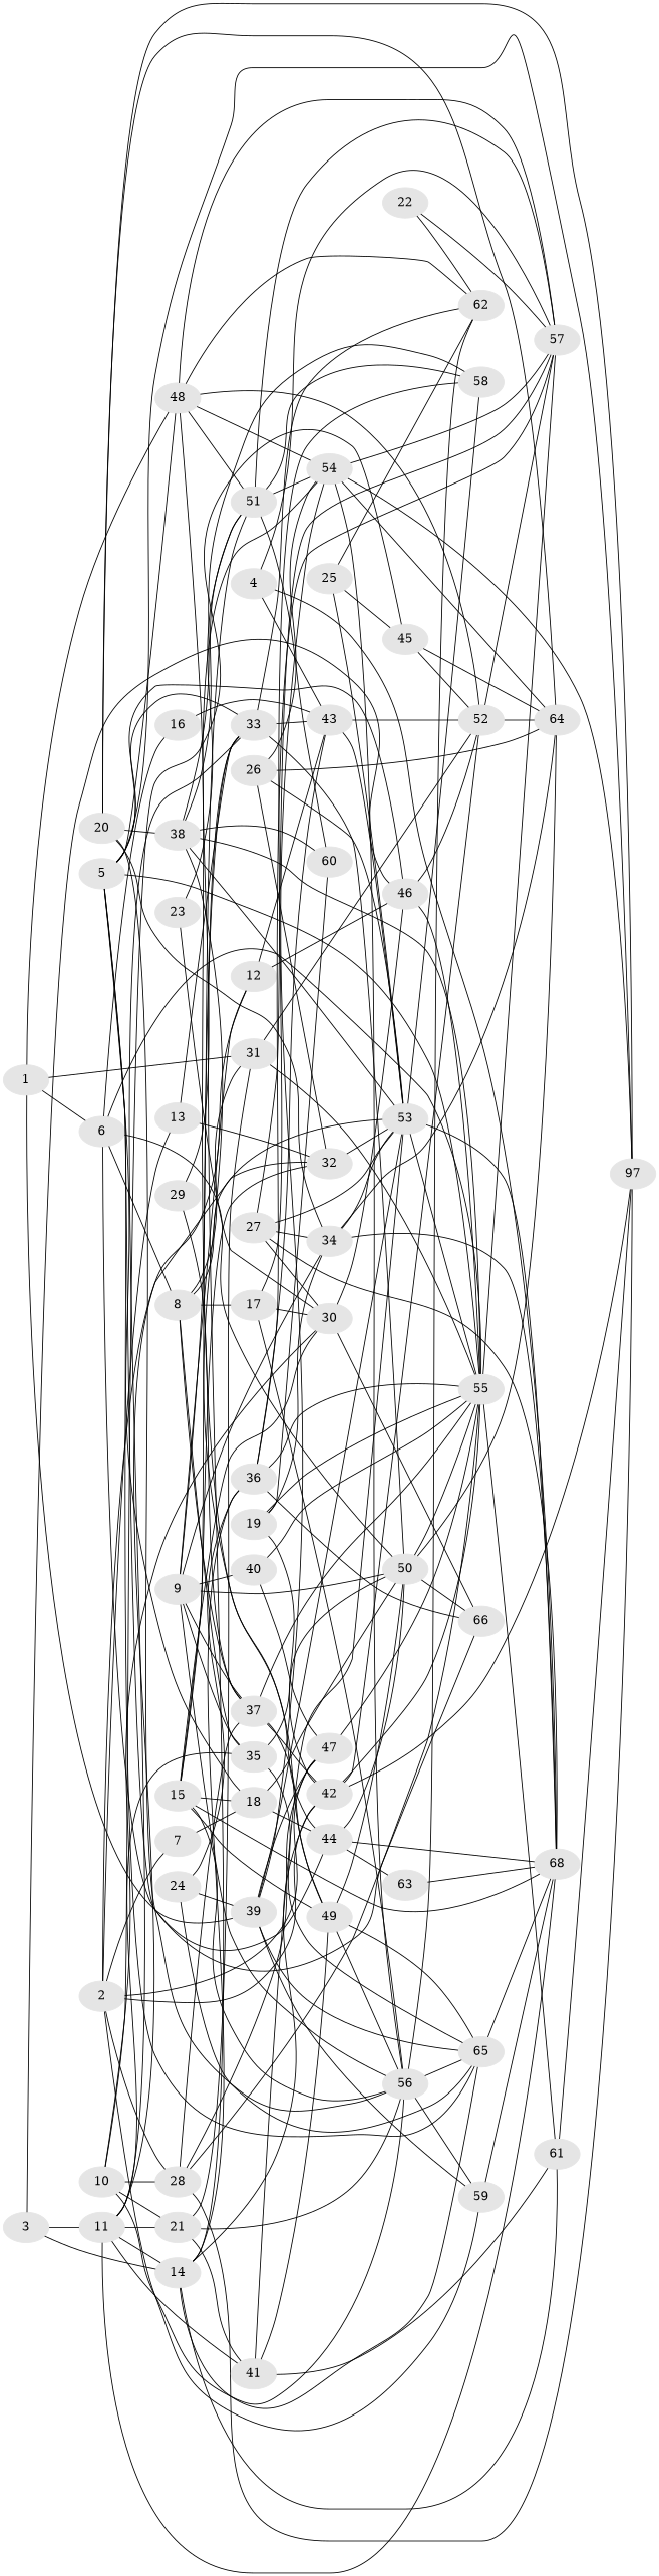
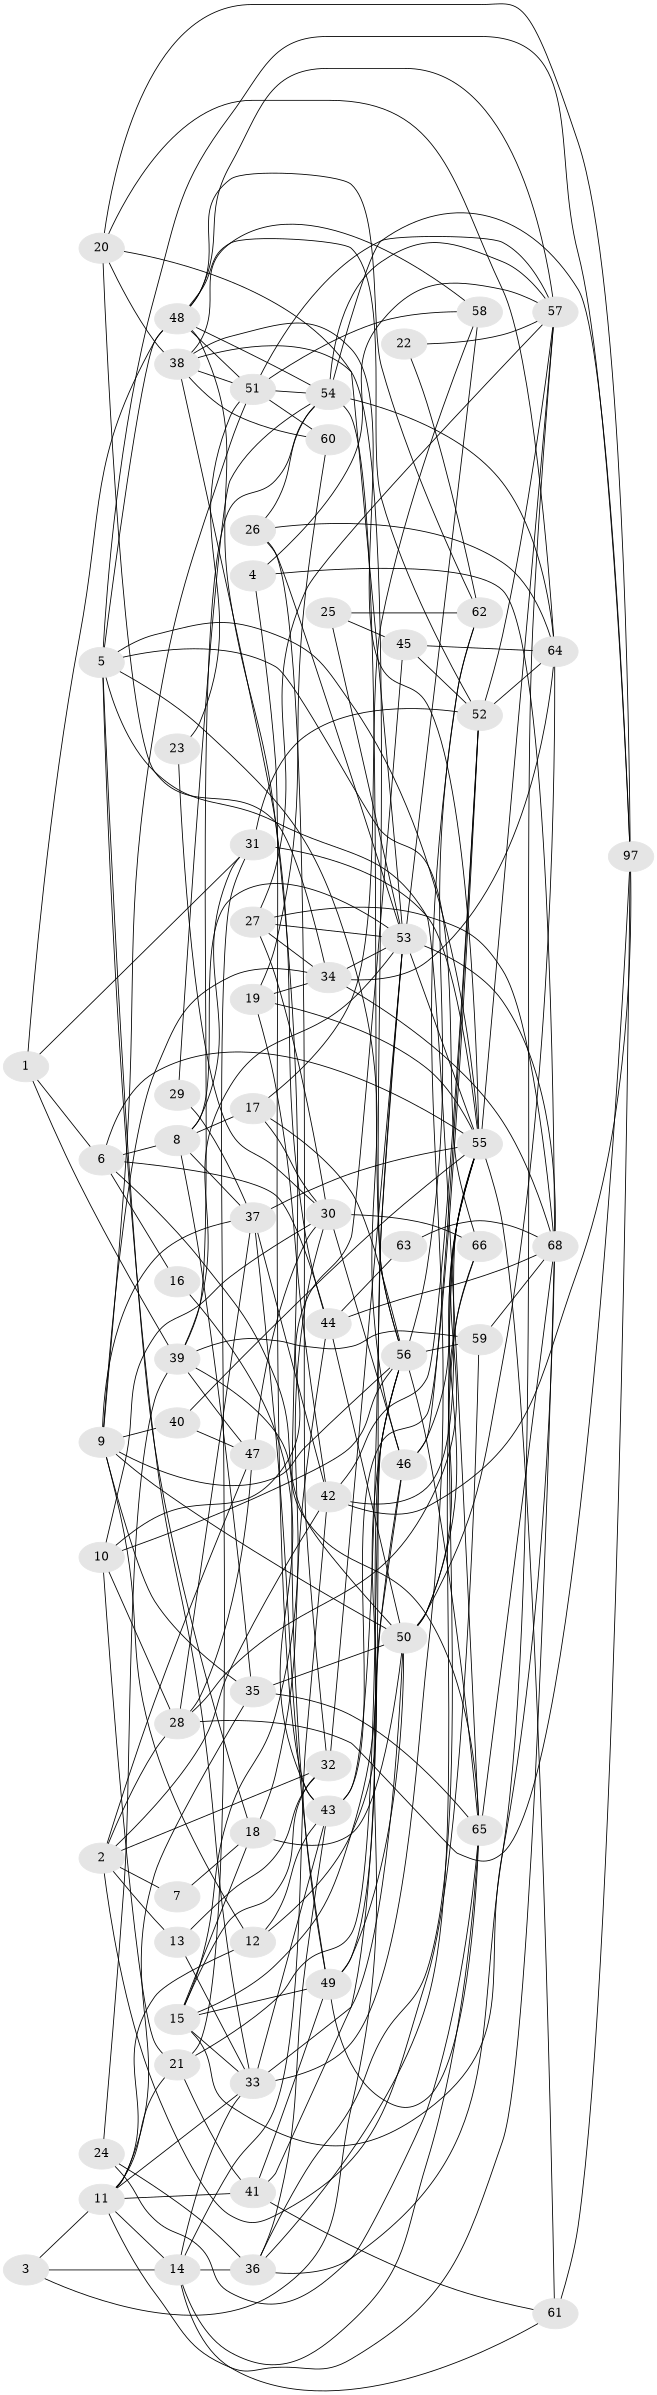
  graph {
    rankdir=LR
    node [color=gray90 style=filled]
    edge [weight=1.0]
    1
    6
    31
    39
    48
    55
    8
    16
    44
    50
    52
    47
    59
    65
    53
    54
    57
    51
    49
    62
    2
    7
    13
    28
    32
    42
    18
    33
    n29 [label=97]
    37
    68
    3
    11
    14
    46
    35
    12
    21
    41
    36
    61
    4
    43
    5
    66
    17
    63
    64
    56
    30
    58
    9
    34
    40
    60
    10
    45
    15
    19
    20
    38
    22
    23
    24
    25
    26
    27
    29
    1 -- 6
    1 -- 31
    1 -- 39
    1 -- 48
    6 -- 55
    6 -- 8
    6 -- 16
    6 -- 44
    6 -- 50
    31 -- 55
    31 -- 52
    39 -- 47
    39 -- 59
    39 -- 65
    39 -- 53
    39 -- 54
    48 -- 52
    48 -- 54
    48 -- 57 [weight=2.0]
    48 -- 51
    48 -- 49
    48 -- 62
    55 -- 57
    55 -- 61
    8 -- 31
    8 -- 53
    8 -- 37
    8 -- 35
    8 -- 17
    16 -- 43
    44 -- 50
    44 -- 68
    44 -- 63
    50 -- 55
    50 -- 66
    50 -- 64
    52 -- 57
    52 -- 64
-   47 -- 55
+   47 -- 30
    59 -- 68
    65 -- 68
    53 -- 55
    53 -- 68
    53 -- 58
    54 -- 57
    54 -- n29
    54 -- 64
    54 -- 56
    51 -- 54
    51 -- 57
    51 -- 58
    51 -- 60
    49 -- 50
    49 -- 65
    49 -- 56
    2 -- 47
    2 -- 59
    2 -- 7
    2 -- 13
    2 -- 28
    2 -- 32
    2 -- 42
    7 -- 18
    13 -- 32
    13 -- 33
    28 -- 55
    28 -- 47
    28 -- n29
    28 -- 37
    32 -- 53
    42 -- 55
    42 -- 52
    42 -- n29
    18 -- 44
    18 -- 50
    33 -- 50
    33 -- 62
    33 -- 43
    37 -- 55
    37 -- 49
    37 -- 42
    3 -- 11
    3 -- 14
    3 -- 46
    11 -- 33
    11 -- 68
    11 -- 14
    11 -- 35
    11 -- 12
    11 -- 21
    11 -- 41
    14 -- 65
    14 -- 42
    14 -- 33
    14 -- 36
    14 -- 61
    46 -- 55
    46 -- 52
    35 -- 50
    35 -- 65
    12 -- 46
    12 -- 43
    21 -- 31
    21 -- 41
    21 -- 56
    41 -- 53
    41 -- 49
    41 -- 61
    36 -- 55
    36 -- 57
    36 -- 43
    36 -- 66
    61 -- n29
    4 -- 57
    4 -- 68
    4 -- 43
    43 -- 52
    43 -- 53
    5 -- 48
    5 -- 55
    5 -- 65
    5 -- 18
    5 -- 33
    5 -- n29
    5 -- 46
    5 -- 66
    17 -- 56
    17 -- 30
    17 -- 58
    63 -- 68
    56 -- 59
    56 -- 65
    56 -- 62
    30 -- 46
    30 -- 66
    9 -- 50
    9 -- 51
    9 -- 37
    9 -- 35
    9 -- 12
    9 -- 56
    9 -- 34
    9 -- 40
    34 -- 53
    34 -- 68
    34 -- 64
    40 -- 55
    40 -- 47
    10 -- 28
    10 -- 21
    10 -- 56
    10 -- 30
    10 -- 45
    45 -- 52
    45 -- 64
    15 -- 49
    15 -- 32
    15 -- 18
    15 -- 33
    15 -- 68
    15 -- 56
    15 -- 30
    19 -- 55
    19 -- 42
    19 -- 34
    19 -- 60
    20 -- n29
    20 -- 64
    20 -- 56
    20 -- 34
    20 -- 38
    38 -- 55
    38 -- 44
    38 -- 53
    38 -- 51
    38 -- 58
    38 -- 60
    22 -- 57
    22 -- 62
    23 -- 51
    23 -- 30
    24 -- 39
    24 -- 65
    24 -- 36
    25 -- 53
    25 -- 62
    25 -- 45
    26 -- 53
    26 -- 54
    26 -- 32
    26 -- 64
    27 -- 53
    27 -- 57
    27 -- 68
    27 -- 30
    27 -- 34
    29 -- 54
    29 -- 37
  }
